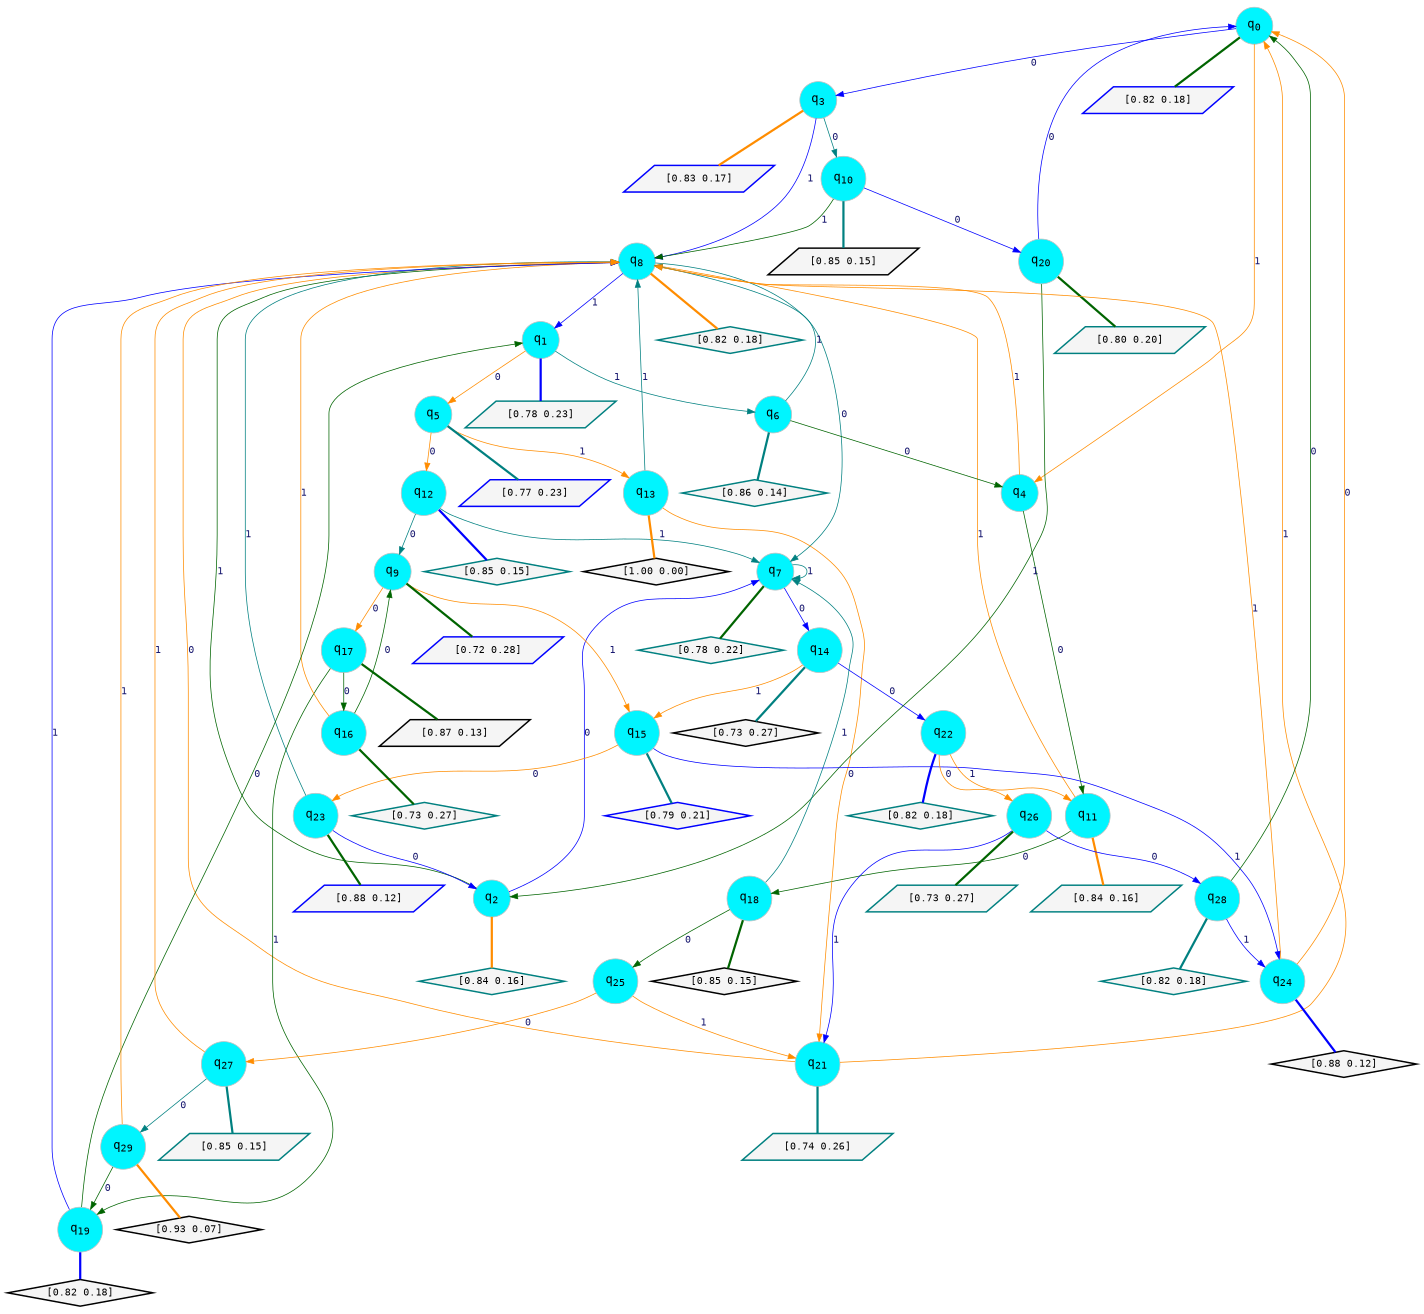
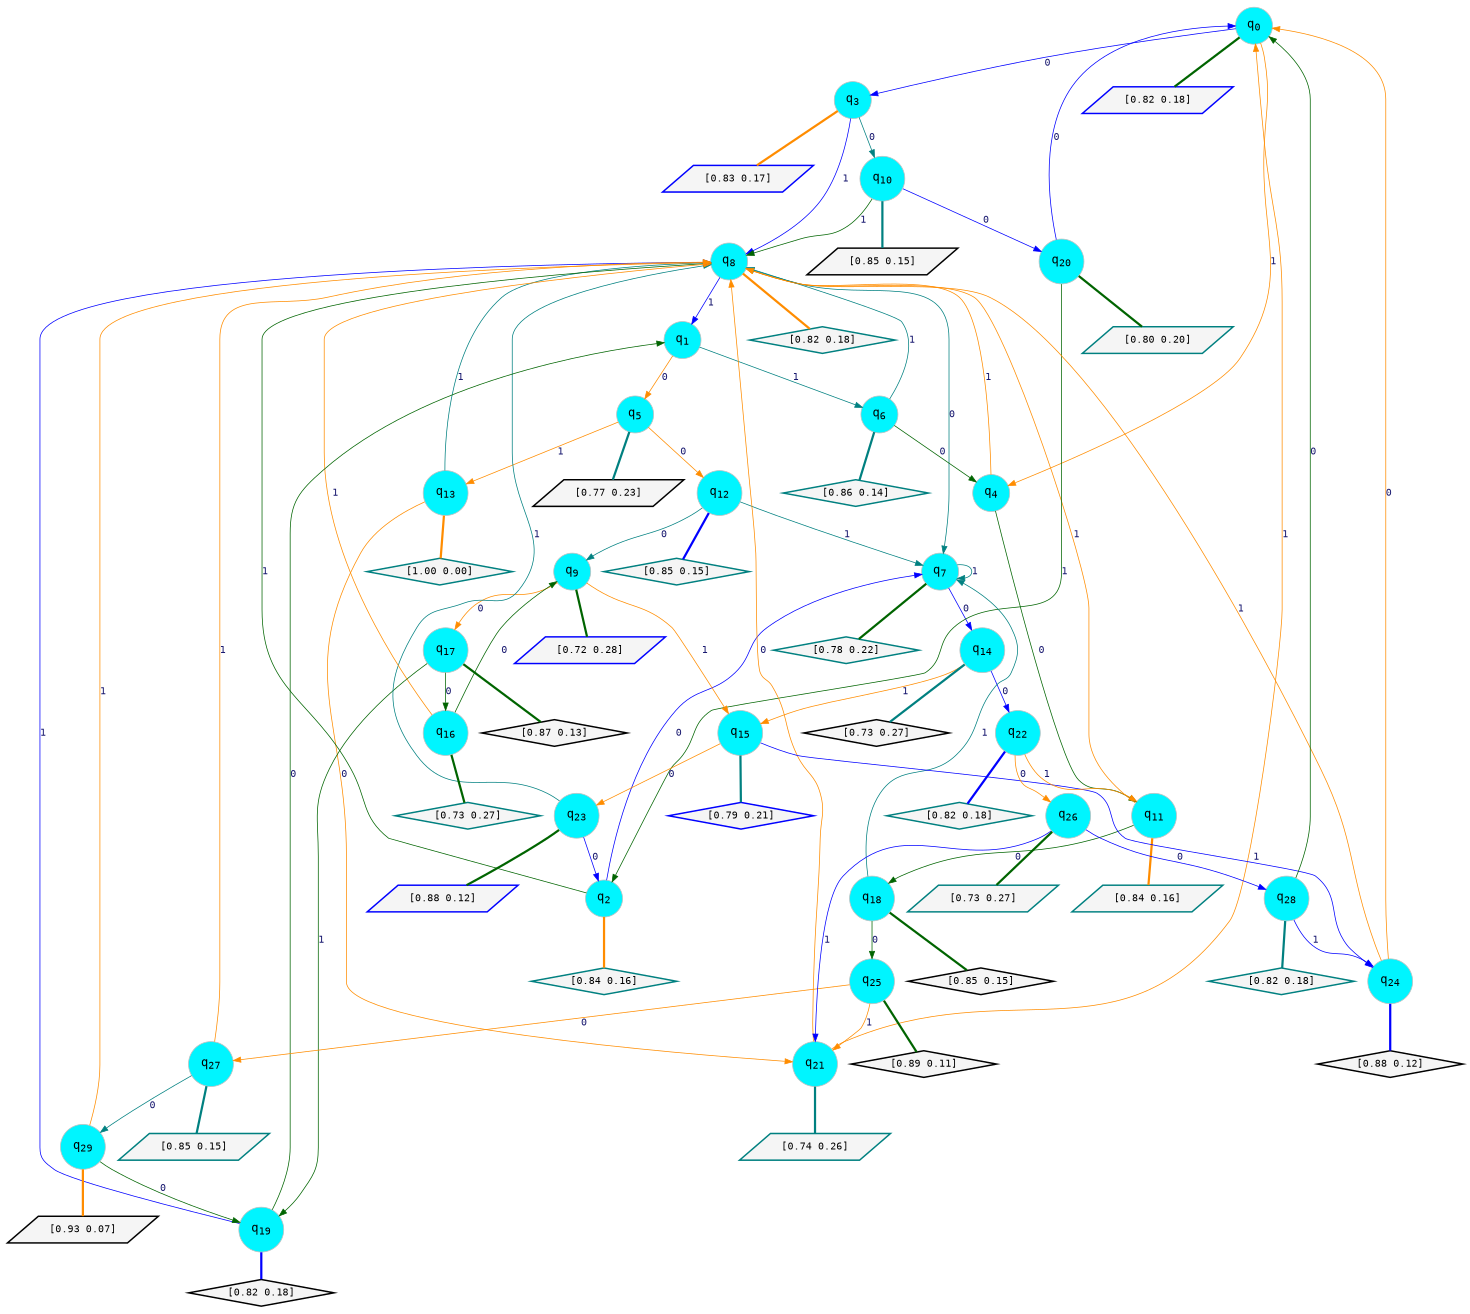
  digraph {
    fontname="DejaVu Sans Mono"
    rankdir=TD
    node [color=gray fillcolor=turquoise1 fontcolor=black fontname="DejaVu Sans Mono" fontsize=16 fontweight=bold shape=circle style=filled]
    edge [arrowsize=1 color=darkorange fontcolor=midnightblue fontname="DejaVu Sans Mono" fontweight=bold penwidth=1 style=solid weight=20]
    n1 [label=<q<SUB>0</SUB>>]
    n2 [label=<q<SUB>3</SUB>>]
    n3 [label=<q<SUB>4</SUB>>]
    n4 [color=blue fillcolor=whitesmoke fontsize=14 label="[0.82 0.18]" penwidth=2 shape=parallelogram]
    n5 [label=<q<SUB>8</SUB>>]
    n6 [label=<q<SUB>10</SUB>>]
    n7 [color=blue fillcolor=whitesmoke fontsize=14 label="[0.83 0.17]" penwidth=2 shape=parallelogram]
    n8 [label=<q<SUB>11</SUB>>]
    n9 [label=<q<SUB>1</SUB>>]
    n10 [label=<q<SUB>5</SUB>>]
    n11 [label=<q<SUB>6</SUB>>]
-   n12 [color=teal fillcolor=whitesmoke fontsize=14 label="[0.78 0.23]" penwidth=2 shape=parallelogram]
    n13 [label=<q<SUB>12</SUB>>]
    n14 [label=<q<SUB>13</SUB>>]
-   n15 [color=blue fillcolor=whitesmoke fontsize=14 label="[0.77 0.23]" penwidth=2 shape=parallelogram]
+   n15 [color=black fillcolor=whitesmoke fontsize=14 label="[0.77 0.23]" penwidth=2 shape=parallelogram]
    n16 [color=teal fillcolor=whitesmoke fontsize=14 label="[0.86 0.14]" penwidth=2 shape=diamond]
    n17 [label=<q<SUB>2</SUB>>]
    n18 [label=<q<SUB>7</SUB>>]
    n19 [color=teal fillcolor=whitesmoke fontsize=14 label="[0.84 0.16]" penwidth=2 shape=diamond]
    n20 [label=<q<SUB>14</SUB>>]
    n21 [color=teal fillcolor=whitesmoke fontsize=14 label="[0.78 0.22]" penwidth=2 shape=diamond]
    n22 [color=teal fillcolor=whitesmoke fontsize=14 label="[0.82 0.18]" penwidth=2 shape=diamond]
    n23 [label=<q<SUB>20</SUB>>]
    n24 [color=black fillcolor=whitesmoke fontsize=14 label="[0.85 0.15]" penwidth=2 shape=parallelogram]
    n25 [label=<q<SUB>18</SUB>>]
    n26 [color=teal fillcolor=whitesmoke fontsize=14 label="[0.84 0.16]" penwidth=2 shape=parallelogram]
    n27 [label=<q<SUB>9</SUB>>]
    n28 [color=teal fillcolor=whitesmoke fontsize=14 label="[0.85 0.15]" penwidth=2 shape=diamond]
    n29 [label=<q<SUB>21</SUB>>]
-   n30 [color=black fillcolor=whitesmoke fontsize=14 label="[1.00 0.00]" penwidth=2 shape=diamond]
+   n30 [color=teal fillcolor=whitesmoke fontsize=14 label="[1.00 0.00]" penwidth=2 shape=diamond]
    n31 [label=<q<SUB>15</SUB>>]
    n32 [label=<q<SUB>22</SUB>>]
    n33 [color=black fillcolor=whitesmoke fontsize=14 label="[0.73 0.27]" penwidth=2 shape=diamond]
    n34 [label=<q<SUB>17</SUB>>]
    n35 [color=blue fillcolor=whitesmoke fontsize=14 label="[0.72 0.28]" penwidth=2 shape=parallelogram]
    n36 [label=<q<SUB>23</SUB>>]
    n37 [label=<q<SUB>24</SUB>>]
    n38 [color=blue fillcolor=whitesmoke fontsize=14 label="[0.79 0.21]" penwidth=2 shape=diamond]
    n39 [label=<q<SUB>16</SUB>>]
    n40 [label=<q<SUB>19</SUB>>]
-   n41 [color=black fillcolor=whitesmoke fontsize=14 label="[0.87 0.13]" penwidth=2 shape=parallelogram]
+   n41 [color=black fillcolor=whitesmoke fontsize=14 label="[0.87 0.13]" penwidth=2 shape=diamond]
    n42 [color=teal fillcolor=whitesmoke fontsize=14 label="[0.80 0.20]" penwidth=2 shape=parallelogram]
    n43 [label=<q<SUB>25</SUB>>]
    n44 [color=black fillcolor=whitesmoke fontsize=14 label="[0.85 0.15]" penwidth=2 shape=diamond]
    n45 [color=teal fillcolor=whitesmoke fontsize=14 label="[0.74 0.26]" penwidth=2 shape=parallelogram]
    n46 [label=<q<SUB>26</SUB>>]
    n47 [color=teal fillcolor=whitesmoke fontsize=14 label="[0.82 0.18]" penwidth=2 shape=diamond]
    n48 [color=blue fillcolor=whitesmoke fontsize=14 label="[0.88 0.12]" penwidth=2 shape=parallelogram]
    n49 [color=black fillcolor=whitesmoke fontsize=14 label="[0.88 0.12]" penwidth=2 shape=diamond]
    n50 [color=teal fillcolor=whitesmoke fontsize=14 label="[0.73 0.27]" penwidth=2 shape=diamond]
    n51 [color=black fillcolor=whitesmoke fontsize=14 label="[0.82 0.18]" penwidth=2 shape=diamond]
    n52 [label=<q<SUB>27</SUB>>]
+   n53 [color=black fillcolor=whitesmoke fontsize=14 label="[0.89 0.11]" penwidth=2 shape=diamond]
    n54 [label=<q<SUB>28</SUB>>]
    n55 [color=teal fillcolor=whitesmoke fontsize=14 label="[0.73 0.27]" penwidth=2 shape=parallelogram]
    n56 [label=<q<SUB>29</SUB>>]
    n57 [color=teal fillcolor=whitesmoke fontsize=14 label="[0.85 0.15]" penwidth=2 shape=parallelogram]
    n58 [color=teal fillcolor=whitesmoke fontsize=14 label="[0.82 0.18]" penwidth=2 shape=diamond]
-   n59 [color=black fillcolor=whitesmoke fontsize=14 label="[0.93 0.07]" penwidth=2 shape=diamond]
+   n59 [color=black fillcolor=whitesmoke fontsize=14 label="[0.93 0.07]" penwidth=2 shape=parallelogram]
    n1 -> n2 [color=blue label=0]
    n1 -> n3 [label=1]
    n1 -> n4 [arrowhead=none color=darkgreen penwidth=3]
    n2 -> n5 [color=blue label=1]
    n2 -> n6 [color=teal label=0]
    n2 -> n7 [arrowhead=none penwidth=3]
    n3 -> n5 [label=1]
    n3 -> n8 [color=darkgreen label=0]
    n5 -> n9 [color=blue label=1]
    n5 -> n18 [color=teal label=0]
    n5 -> n22 [arrowhead=none penwidth=3]
    n6 -> n5 [color=darkgreen label=1]
    n6 -> n23 [color=blue label=0]
    n6 -> n24 [arrowhead=none color=teal penwidth=3]
    n8 -> n5 [label=1]
    n8 -> n25 [color=darkgreen label=0]
    n8 -> n26 [arrowhead=none penwidth=3]
    n9 -> n10 [label=0]
    n9 -> n11 [color=teal label=1]
-   n9 -> n12 [arrowhead=none color=blue penwidth=3]
    n10 -> n13 [label=0]
    n10 -> n14 [label=1]
    n10 -> n15 [arrowhead=none color=teal penwidth=3]
    n11 -> n3 [color=darkgreen label=0]
    n11 -> n5 [color=teal label=1]
    n11 -> n16 [arrowhead=none color=teal penwidth=3]
    n13 -> n18 [color=teal label=1]
    n13 -> n27 [color=teal label=0]
    n13 -> n28 [arrowhead=none color=blue penwidth=3]
    n14 -> n5 [color=teal label=1]
    n14 -> n29 [label=0]
    n14 -> n30 [arrowhead=none penwidth=3]
    n17 -> n5 [color=darkgreen label=1]
    n17 -> n18 [color=blue label=0]
    n17 -> n19 [arrowhead=none penwidth=3]
    n18 -> n18 [color=teal label=1]
    n18 -> n20 [color=blue label=0]
    n18 -> n21 [arrowhead=none color=darkgreen penwidth=3]
    n20 -> n31 [label=1]
    n20 -> n32 [color=blue label=0]
    n20 -> n33 [arrowhead=none color=teal penwidth=3]
    n23 -> n1 [color=blue label=0]
    n23 -> n17 [color=darkgreen label=1]
    n23 -> n42 [arrowhead=none color=darkgreen penwidth=3]
    n25 -> n18 [color=teal label=1]
    n25 -> n43 [color=darkgreen label=0]
    n25 -> n44 [arrowhead=none color=darkgreen penwidth=3]
    n27 -> n31 [label=1]
    n27 -> n34 [label=0]
    n27 -> n35 [arrowhead=none color=darkgreen penwidth=3]
    n29 -> n1 [label=1]
    n29 -> n5 [label=0]
    n29 -> n45 [arrowhead=none color=teal penwidth=3]
    n31 -> n36 [label=0]
    n31 -> n37 [color=blue label=1]
    n31 -> n38 [arrowhead=none color=teal penwidth=3]
    n32 -> n8 [label=1]
    n32 -> n46 [label=0]
    n32 -> n47 [arrowhead=none color=blue penwidth=3]
    n34 -> n39 [color=darkgreen label=0]
    n34 -> n40 [color=darkgreen label=1]
    n34 -> n41 [arrowhead=none color=darkgreen penwidth=3]
    n36 -> n5 [color=teal label=1]
    n36 -> n17 [color=blue label=0]
    n36 -> n48 [arrowhead=none color=darkgreen penwidth=3]
    n37 -> n1 [label=0]
    n37 -> n5 [label=1]
    n37 -> n49 [arrowhead=none color=blue penwidth=3]
    n39 -> n5 [label=1]
    n39 -> n27 [color=darkgreen label=0]
    n39 -> n50 [arrowhead=none color=darkgreen penwidth=3]
    n40 -> n5 [color=blue label=1]
    n40 -> n9 [color=darkgreen label=0]
    n40 -> n51 [arrowhead=none color=blue penwidth=3]
    n43 -> n29 [label=1]
    n43 -> n52 [label=0]
+   n43 -> n53 [arrowhead=none color=darkgreen penwidth=3]
    n46 -> n29 [color=blue label=1]
    n46 -> n54 [color=blue label=0]
    n46 -> n55 [arrowhead=none color=darkgreen penwidth=3]
    n52 -> n5 [label=1]
    n52 -> n56 [color=teal label=0]
    n52 -> n57 [arrowhead=none color=teal penwidth=3]
    n54 -> n1 [color=darkgreen label=0]
    n54 -> n37 [color=blue label=1]
    n54 -> n58 [arrowhead=none color=teal penwidth=3]
    n56 -> n5 [label=1]
    n56 -> n40 [color=darkgreen label=0]
    n56 -> n59 [arrowhead=none penwidth=3]
  }
